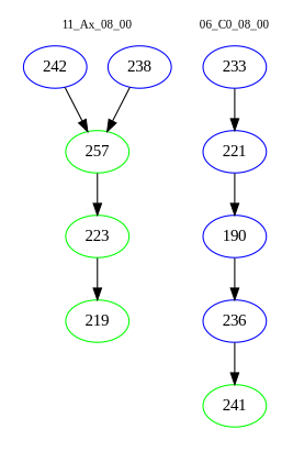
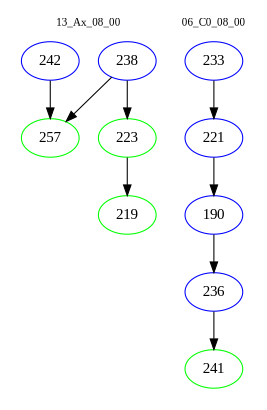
  digraph {
    fontname="Liberation Serif"
    node [color=blue fontname="Liberation Serif"]
    edge [color=black fontname="Liberation Serif"]
    n1 [label=238]
    n2 [color=green label=223]
    n3 [label=242]
    n4 [color=green label=219]
    n5 [color=green label=257]
    n6 [label=233]
    n7 [label=221]
    n8 [label=236]
    n9 [label=190]
    n10 [color=green label=241]
    subgraph cluster_1 {
      color=white
      fontsize=10
-     label="11_Ax_08_00"
+     label="13_Ax_08_00"
      n1
      n2
      n3
      n4
      n5
    }
    subgraph cluster_2 {
      color=white
      fontsize=10
      label="06_C0_08_00"
      n6
      n7
      n8
      n9
      n10
    }
-   n5 -> n2
+   n1 -> n2
    n1 -> n5
    n2 -> n4
    n3 -> n5
    n6 -> n7
    n7 -> n9
    n8 -> n10
    n9 -> n8
  }
